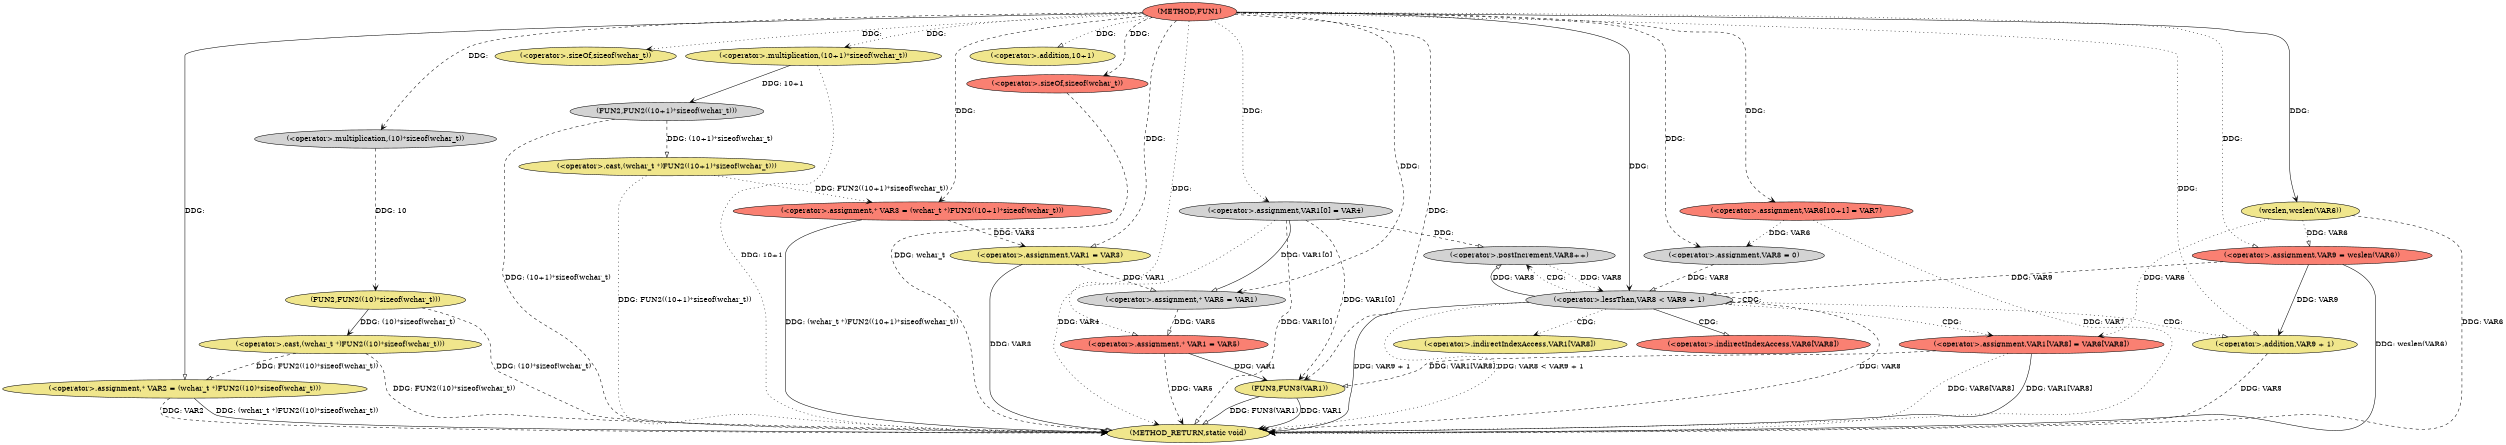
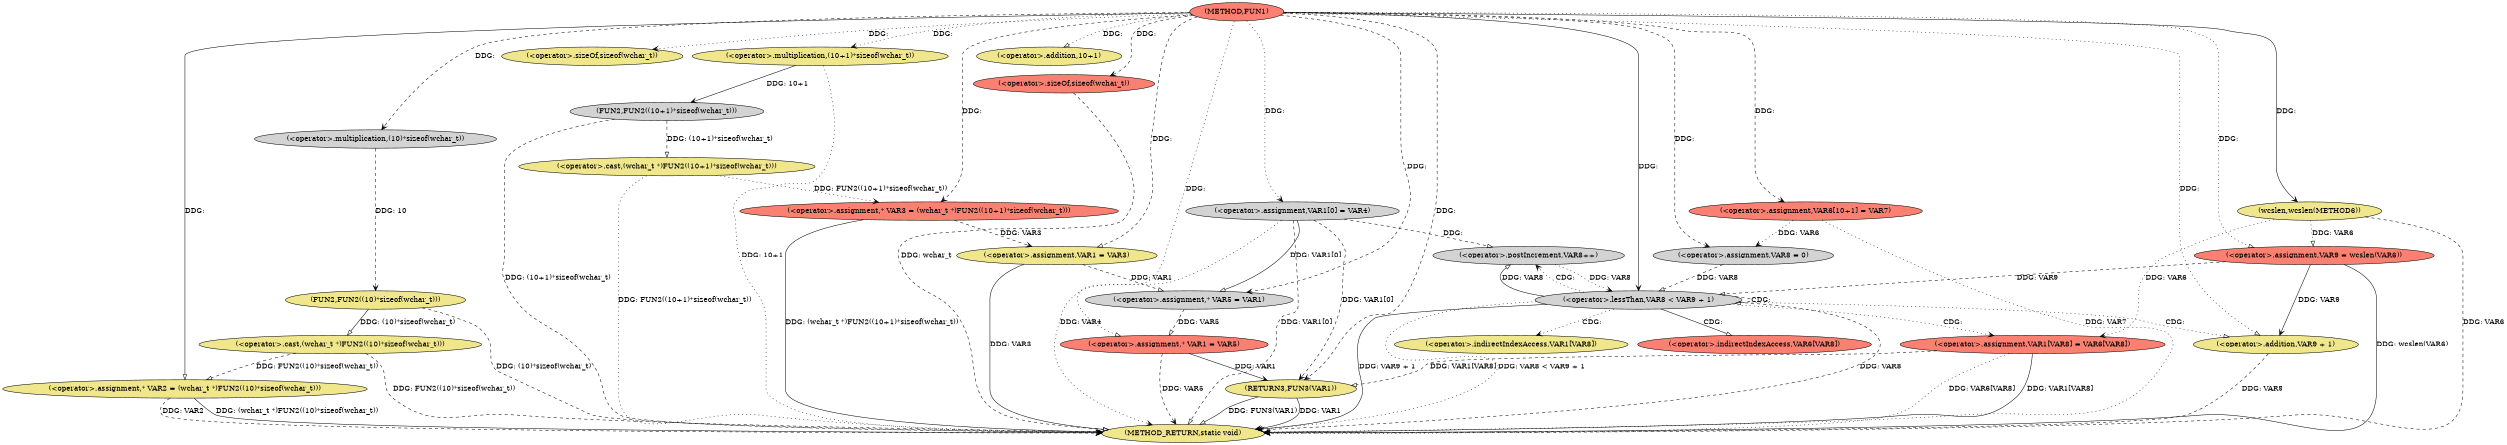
  digraph {
    node [fillcolor=khaki style=filled]
    edge [arrowhead=vee style=dashed]
    n1 [fillcolor=salmon label="(METHOD,FUN1)"]
    n2 [label="(<operator>.assignment,* VAR2 = (wchar_t *)FUN2((10)*sizeof(wchar_t)))"]
    n3 [fillcolor=lightgrey label="(<operator>.multiplication,(10)*sizeof(wchar_t))"]
    n4 [label="(<operator>.sizeOf,sizeof(wchar_t))"]
    n5 [fillcolor=salmon label="(<operator>.assignment,* VAR3 = (wchar_t *)FUN2((10+1)*sizeof(wchar_t)))"]
    n6 [label="(<operator>.multiplication,(10+1)*sizeof(wchar_t))"]
    n7 [label="(<operator>.addition,10+1)"]
    n8 [fillcolor=salmon label="(<operator>.sizeOf,sizeof(wchar_t))"]
    n9 [label="(<operator>.assignment,VAR1 = VAR3)"]
    n10 [fillcolor=lightgrey label="(<operator>.assignment,VAR1[0] = VAR4)"]
    n11 [fillcolor=lightgrey label="(<operator>.assignment,* VAR5 = VAR1)"]
    n12 [fillcolor=salmon label="(<operator>.assignment,* VAR1 = VAR5)"]
    n13 [fillcolor=salmon label="(<operator>.assignment,VAR6[10+1] = VAR7)"]
    n14 [fillcolor=salmon label="(<operator>.assignment,VAR9 = wcslen(VAR6))"]
-   n15 [label="(wcslen,wcslen(VAR6))"]
+   n15 [label="(wcslen,wcslen(METHOD6))"]
    n16 [fillcolor=lightgrey label="(<operator>.assignment,VAR8 = 0)"]
    n17 [fillcolor=lightgrey label="(<operator>.lessThan,VAR8 < VAR9 + 1)"]
    n18 [label="(<operator>.addition,VAR9 + 1)"]
-   n19 [label="(FUN3,FUN3(VAR1))"]
+   n19 [label="(RETURN3,FUN3(VAR1))"]
    n20 [label="(METHOD_RETURN,static void)"]
    n21 [label="(FUN2,FUN2((10)*sizeof(wchar_t)))"]
    n22 [fillcolor=lightgrey label="(FUN2,FUN2((10+1)*sizeof(wchar_t)))"]
    n23 [fillcolor=lightgrey label="(<operator>.postIncrement,VAR8++)"]
    n24 [fillcolor=salmon label="(<operator>.assignment,VAR1[VAR8] = VAR6[VAR8])"]
    n25 [label="(<operator>.indirectIndexAccess,VAR1[VAR8])"]
    n26 [fillcolor=salmon label="(<operator>.indirectIndexAccess,VAR6[VAR8])"]
    n27 [label="(<operator>.cast,(wchar_t *)FUN2((10)*sizeof(wchar_t)))"]
    n28 [label="(<operator>.cast,(wchar_t *)FUN2((10+1)*sizeof(wchar_t)))"]
    n1 -> n2 [arrowhead=onormal label="DDG: " style=solid]
    n1 -> n3 [label="DDG: "]
    n1 -> n4 [label="DDG: " style=dotted]
    n1 -> n5 [label="DDG: "]
    n1 -> n6 [label="DDG: " style=dotted]
    n1 -> n7 [arrowhead=onormal label="DDG: " style=dotted]
    n1 -> n8 [label="DDG: "]
    n1 -> n9 [arrowhead=onormal label="DDG: "]
    n1 -> n10 [label="DDG: " style=dotted]
    n1 -> n11 [label="DDG: "]
    n1 -> n12 [arrowhead=onormal label="DDG: " style=dotted]
    n1 -> n13 [label="DDG: "]
    n1 -> n14 [arrowhead=onormal label="DDG: " style=dotted]
    n1 -> n15 [label="DDG: " style=solid]
    n1 -> n16 [label="DDG: "]
    n1 -> n17 [label="DDG: " style=solid]
    n1 -> n18 [arrowhead=onormal label="DDG: " style=dotted]
    n1 -> n19 [label="DDG: "]
    n2 -> n20 [arrowhead=onormal label="DDG: VAR2"]
    n2 -> n20 [label="DDG: (wchar_t *)FUN2((10)*sizeof(wchar_t))" style=solid]
    n3 -> n21 [label="DDG: 10"]
    n5 -> n9 [label="DDG: VAR3"]
    n5 -> n20 [arrowhead=onormal label="DDG: (wchar_t *)FUN2((10+1)*sizeof(wchar_t))" style=solid]
    n6 -> n20 [label="DDG: 10+1" style=dotted]
    n6 -> n22 [label="DDG: 10+1" style=solid]
    n8 -> n20 [arrowhead=onormal label="DDG: wchar_t"]
    n9 -> n11 [arrowhead=onormal label="DDG: VAR1"]
    n9 -> n20 [arrowhead=onormal label="DDG: VAR3" style=solid]
    n10 -> n11 [arrowhead=onormal label="DDG: VAR1[0]" style=solid]
    n10 -> n19 [label="DDG: VAR1[0]"]
    n10 -> n20 [label="DDG: VAR4" style=dotted]
    n10 -> n20 [arrowhead=onormal label="DDG: VAR1[0]"]
    n10 -> n23 [arrowhead=onormal label="DDG: "]
    n11 -> n12 [arrowhead=onormal label="DDG: VAR5"]
    n12 -> n19 [label="DDG: VAR1" style=solid]
    n12 -> n20 [label="DDG: VAR5"]
    n13 -> n16 [label="DDG: VAR6" style=dotted]
    n13 -> n20 [arrowhead=onormal label="DDG: VAR7" style=dotted]
    n14 -> n17 [arrowhead=onormal label="DDG: VAR9"]
    n14 -> n18 [label="DDG: VAR9" style=solid]
    n14 -> n20 [arrowhead=onormal label="DDG: wcslen(VAR6)" style=solid]
    n15 -> n14 [arrowhead=onormal label="DDG: VAR6" style=dotted]
    n15 -> n20 [label="DDG: VAR6"]
    n15 -> n24 [label="DDG: VAR6" style=dotted]
    n16 -> n17 [arrowhead=onormal label="DDG: VAR8"]
    n17 -> n17 [arrowhead=onormal label="CDG: "]
    n17 -> n18 [arrowhead=onormal label="CDG: " style=dotted]
    n17 -> n20 [arrowhead=onormal label="DDG: VAR9 + 1" style=solid]
    n17 -> n20 [label="DDG: VAR8 < VAR9 + 1" style=dotted]
    n17 -> n20 [label="DDG: VAR8"]
    n17 -> n23 [arrowhead=onormal label="DDG: VAR8" style=solid]
    n17 -> n23 [label="CDG: " style=dotted]
    n17 -> n24 [label="CDG: " style=dotted]
    n17 -> n25 [label="CDG: " style=dotted]
    n17 -> n26 [arrowhead=onormal label="CDG: " style=solid]
    n18 -> n20 [label="DDG: VAR9"]
    n19 -> n20 [arrowhead=onormal label="DDG: FUN3(VAR1)" style=solid]
    n19 -> n20 [label="DDG: VAR1" style=solid]
    n21 -> n20 [label="DDG: (10)*sizeof(wchar_t)"]
-   n21 -> n27 [label="DDG: (10)*sizeof(wchar_t)" style=solid]
+   n21 -> n27 [arrowhead=onormal label="DDG: (10)*sizeof(wchar_t)" style=solid]
    n22 -> n20 [label="DDG: (10+1)*sizeof(wchar_t)"]
    n22 -> n28 [arrowhead=onormal label="DDG: (10+1)*sizeof(wchar_t)"]
    n23 -> n17 [label="DDG: VAR8" style=dotted]
    n24 -> n19 [arrowhead=onormal label="DDG: VAR1[VAR8]"]
    n24 -> n20 [arrowhead=onormal label="DDG: VAR6[VAR8]" style=dotted]
    n24 -> n20 [label="DDG: VAR1[VAR8]" style=solid]
    n27 -> n2 [arrowhead=onormal label="DDG: FUN2((10)*sizeof(wchar_t))"]
    n27 -> n20 [arrowhead=onormal label="DDG: FUN2((10)*sizeof(wchar_t))"]
    n28 -> n5 [label="DDG: FUN2((10+1)*sizeof(wchar_t))" style=dotted]
    n28 -> n20 [label="DDG: FUN2((10+1)*sizeof(wchar_t))" style=dotted]
  }
